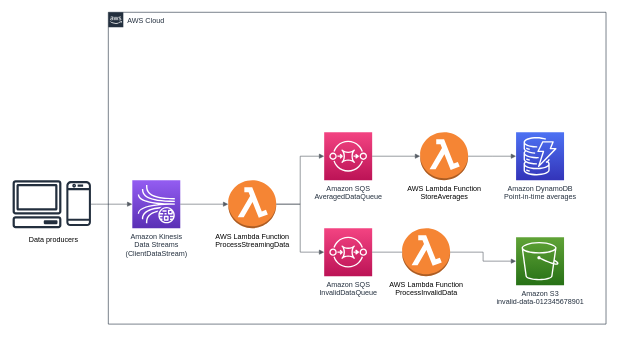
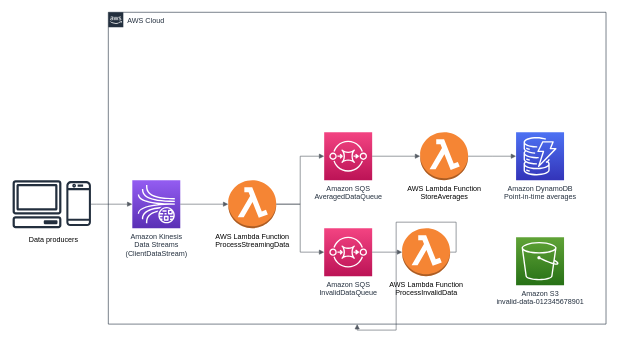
  <mxCell id="0" />
  <mxCell id="1" parent="0" />
  <mxCell id="2" value="AWS Lambda Function&lt;br&gt;ProcessStreamingData" style="outlineConnect=0;dashed=0;verticalLabelPosition=bottom;verticalAlign=top;align=center;html=1;shape=mxgraph.aws3.lambda_function;fillColor=#F58534;gradientColor=none;" parent="1" vertex="1"><mxGeometry x="380" y="300" width="80" height="80" as="geometry" /></mxCell>
  <mxCell id="3" value="Amazon Kinesis&lt;br&gt;Data Streams&lt;br&gt;(ClientDataStream)" style="outlineConnect=0;fontColor=#232F3E;gradientColor=#945DF2;gradientDirection=north;fillColor=#5A30B5;strokeColor=#ffffff;dashed=0;verticalLabelPosition=bottom;verticalAlign=top;align=center;html=1;fontSize=12;fontStyle=0;aspect=fixed;shape=mxgraph.aws4.resourceIcon;resIcon=mxgraph.aws4.kinesis_data_streams;" parent="1" vertex="1"><mxGeometry x="220" y="300" width="80" height="80" as="geometry" /></mxCell>
  <mxCell id="4" value="" style="outlineConnect=0;fontColor=#232F3E;gradientColor=none;fillColor=#232F3E;strokeColor=none;dashed=0;verticalLabelPosition=bottom;verticalAlign=top;align=center;html=1;fontSize=12;fontStyle=0;aspect=fixed;pointerEvents=1;shape=mxgraph.aws4.client;" parent="1" vertex="1"><mxGeometry x="20" y="300" width="82.11" height="80" as="geometry" /></mxCell>
  <mxCell id="5" value="" style="outlineConnect=0;fontColor=#232F3E;gradientColor=none;fillColor=#232F3E;strokeColor=none;dashed=0;verticalLabelPosition=bottom;verticalAlign=top;align=center;html=1;fontSize=12;fontStyle=0;aspect=fixed;pointerEvents=1;shape=mxgraph.aws4.mobile_client;" parent="1" vertex="1"><mxGeometry x="110" y="300" width="41" height="78" as="geometry" /></mxCell>
  <mxCell id="6" value="Amazon SQS&lt;br&gt;AveragedDataQueue" style="outlineConnect=0;fontColor=#232F3E;gradientColor=#F34482;gradientDirection=north;fillColor=#BC1356;strokeColor=#ffffff;dashed=0;verticalLabelPosition=bottom;verticalAlign=top;align=center;html=1;fontSize=12;fontStyle=0;aspect=fixed;shape=mxgraph.aws4.resourceIcon;resIcon=mxgraph.aws4.sqs;" parent="1" vertex="1"><mxGeometry x="540" y="220" width="80" height="80" as="geometry" /></mxCell>
  <mxCell id="7" value="Amazon DynamoDB&lt;br&gt;Point-in-time averages" style="outlineConnect=0;fontColor=#232F3E;gradientColor=#4D72F3;gradientDirection=north;fillColor=#3334B9;strokeColor=#ffffff;dashed=0;verticalLabelPosition=bottom;verticalAlign=top;align=center;html=1;fontSize=12;fontStyle=0;aspect=fixed;shape=mxgraph.aws4.resourceIcon;resIcon=mxgraph.aws4.dynamodb;" parent="1" vertex="1"><mxGeometry x="860" y="220" width="80" height="80" as="geometry" /></mxCell>
  <mxCell id="8" value="AWS Lambda Function&lt;br&gt;StoreAverages" style="outlineConnect=0;dashed=0;verticalLabelPosition=bottom;verticalAlign=top;align=center;html=1;shape=mxgraph.aws3.lambda_function;fillColor=#F58534;gradientColor=none;" parent="1" vertex="1"><mxGeometry x="700" y="220" width="80" height="80" as="geometry" /></mxCell>
  <mxCell id="9" value="" style="edgeStyle=orthogonalEdgeStyle;html=1;endArrow=block;elbow=vertical;startArrow=none;endFill=1;strokeColor=#545B64;rounded=0;" parent="1" source="5" target="3" edge="1"><mxGeometry width="100" relative="1" as="geometry"><mxPoint x="180" y="520" as="sourcePoint" /><mxPoint x="280" y="520" as="targetPoint" /><Array as="points"><mxPoint x="160" y="340" /><mxPoint x="160" y="340" /></Array></mxGeometry></mxCell>
  <mxCell id="10" value="" style="edgeStyle=orthogonalEdgeStyle;html=1;endArrow=block;elbow=vertical;startArrow=none;endFill=1;strokeColor=#545B64;rounded=0;entryX=0;entryY=0.5;entryDx=0;entryDy=0;entryPerimeter=0;" parent="1" source="3" target="2" edge="1"><mxGeometry width="100" relative="1" as="geometry"><mxPoint x="510" y="470" as="sourcePoint" /><mxPoint x="370" y="340" as="targetPoint" /></mxGeometry></mxCell>
  <mxCell id="11" value="" style="edgeStyle=orthogonalEdgeStyle;html=1;endArrow=block;elbow=vertical;startArrow=none;endFill=1;strokeColor=#545B64;rounded=0;exitX=1;exitY=0.5;exitDx=0;exitDy=0;exitPerimeter=0;" parent="1" source="2" target="6" edge="1"><mxGeometry width="100" relative="1" as="geometry"><mxPoint x="530" y="470" as="sourcePoint" /><mxPoint x="540" y="340" as="targetPoint" /></mxGeometry></mxCell>
  <mxCell id="12" value="" style="edgeStyle=orthogonalEdgeStyle;html=1;endArrow=block;elbow=vertical;startArrow=none;endFill=1;strokeColor=#545B64;rounded=0;" parent="1" source="6" target="8" edge="1"><mxGeometry width="100" relative="1" as="geometry"><mxPoint x="680" y="410" as="sourcePoint" /><mxPoint x="780" y="410" as="targetPoint" /></mxGeometry></mxCell>
  <mxCell id="13" value="" style="edgeStyle=orthogonalEdgeStyle;html=1;endArrow=block;elbow=vertical;startArrow=none;endFill=1;strokeColor=#545B64;rounded=0;exitX=1;exitY=0.5;exitDx=0;exitDy=0;exitPerimeter=0;" parent="1" source="8" edge="1"><mxGeometry width="100" relative="1" as="geometry"><mxPoint x="800" y="400" as="sourcePoint" /><mxPoint x="860" y="260" as="targetPoint" /></mxGeometry></mxCell>
  <mxCell id="14" value="Data producers" style="text;html=1;strokeColor=none;fillColor=none;align=center;verticalAlign=middle;whiteSpace=wrap;rounded=0;" parent="1" vertex="1"><mxGeometry x="40" y="390" width="98" height="20" as="geometry" /></mxCell>
  <mxCell id="15" value="Amazon SQS&lt;br&gt;InvalidDataQueue" style="outlineConnect=0;fontColor=#232F3E;gradientColor=#F34482;gradientDirection=north;fillColor=#BC1356;strokeColor=#ffffff;dashed=0;verticalLabelPosition=bottom;verticalAlign=top;align=center;html=1;fontSize=12;fontStyle=0;aspect=fixed;shape=mxgraph.aws4.resourceIcon;resIcon=mxgraph.aws4.sqs;" parent="1" vertex="1"><mxGeometry x="540" y="380" width="80" height="80" as="geometry" /></mxCell>
  <mxCell id="16" value="" style="edgeStyle=orthogonalEdgeStyle;html=1;endArrow=block;elbow=vertical;startArrow=none;endFill=1;strokeColor=#545B64;rounded=0;exitX=1;exitY=0.5;exitDx=0;exitDy=0;exitPerimeter=0;" parent="1" source="2" target="15" edge="1"><mxGeometry width="100" relative="1" as="geometry"><mxPoint x="470" y="540" as="sourcePoint" /><mxPoint x="570" y="540" as="targetPoint" /></mxGeometry></mxCell>
  <mxCell id="17" value="AWS Lambda Function&lt;br&gt;ProcessInvalidData" style="outlineConnect=0;dashed=0;verticalLabelPosition=bottom;verticalAlign=top;align=center;html=1;shape=mxgraph.aws3.lambda_function;fillColor=#F58534;gradientColor=none;" parent="1" vertex="1"><mxGeometry x="670" y="380" width="80" height="80" as="geometry" /></mxCell>
- <mxCell id="18" value="" style="edgeStyle=orthogonalEdgeStyle;html=1;endArrow=none;elbow=vertical;startArrow=none;endFill=1;strokeColor=#545B64;rounded=0;entryX=0;entryY=0.5;entryDx=0;entryDy=0;entryPerimeter=0;" parent="1" source="15" target="17" edge="1"><mxGeometry width="100" relative="1" as="geometry"><mxPoint x="570" y="560" as="sourcePoint" /><mxPoint x="670" y="560" as="targetPoint" /></mxGeometry></mxCell>
+ <mxCell id="18" value="" style="edgeStyle=orthogonalEdgeStyle;html=1;endArrow=block;elbow=vertical;startArrow=none;endFill=1;strokeColor=#545B64;rounded=0;entryX=0;entryY=0.5;entryDx=0;entryDy=0;entryPerimeter=0;" parent="1" source="15" target="17" edge="1"><mxGeometry width="100" relative="1" as="geometry"><mxPoint x="570" y="560" as="sourcePoint" /><mxPoint x="670" y="560" as="targetPoint" /></mxGeometry></mxCell>
  <mxCell id="19" value="Amazon S3&lt;br&gt;invalid-data-012345678901" style="outlineConnect=0;fontColor=#232F3E;gradientColor=#60A337;gradientDirection=north;fillColor=#277116;strokeColor=#ffffff;dashed=0;verticalLabelPosition=bottom;verticalAlign=top;align=center;html=1;fontSize=12;fontStyle=0;aspect=fixed;shape=mxgraph.aws4.resourceIcon;resIcon=mxgraph.aws4.s3;" parent="1" vertex="1"><mxGeometry x="860" y="395" width="80" height="80" as="geometry" /></mxCell>
- <mxCell id="20" value="" style="edgeStyle=orthogonalEdgeStyle;html=1;endArrow=block;elbow=vertical;startArrow=none;endFill=1;strokeColor=#545B64;rounded=0;exitX=1;exitY=0.5;exitDx=0;exitDy=0;exitPerimeter=0;" parent="1" source="17" target="19" edge="1"><mxGeometry width="100" relative="1" as="geometry"><mxPoint x="830" y="550" as="sourcePoint" /><mxPoint x="930" y="550" as="targetPoint" /></mxGeometry></mxCell>
+ <mxCell id="20" value="" style="edgeStyle=orthogonalEdgeStyle;html=1;endArrow=block;elbow=vertical;startArrow=none;endFill=1;strokeColor=#545B64;rounded=0;exitX=1;exitY=0.5;exitDx=0;exitDy=0;exitPerimeter=0;" parent="1" source="17" target="21" edge="1"><mxGeometry width="100" relative="1" as="geometry"><mxPoint x="830" y="550" as="sourcePoint" /><mxPoint x="930" y="550" as="targetPoint" /></mxGeometry></mxCell>
  <mxCell id="21" value="AWS Cloud" style="points=[[0,0],[0.25,0],[0.5,0],[0.75,0],[1,0],[1,0.25],[1,0.5],[1,0.75],[1,1],[0.75,1],[0.5,1],[0.25,1],[0,1],[0,0.75],[0,0.5],[0,0.25]];outlineConnect=0;gradientColor=none;html=1;whiteSpace=wrap;fontSize=12;fontStyle=0;shape=mxgraph.aws4.group;grIcon=mxgraph.aws4.group_aws_cloud_alt;strokeColor=#232F3E;fillColor=none;verticalAlign=top;align=left;spacingLeft=30;fontColor=#232F3E;dashed=0;" vertex="1" parent="1"><mxGeometry x="180" y="20" width="830" height="520" as="geometry" /></mxCell>
